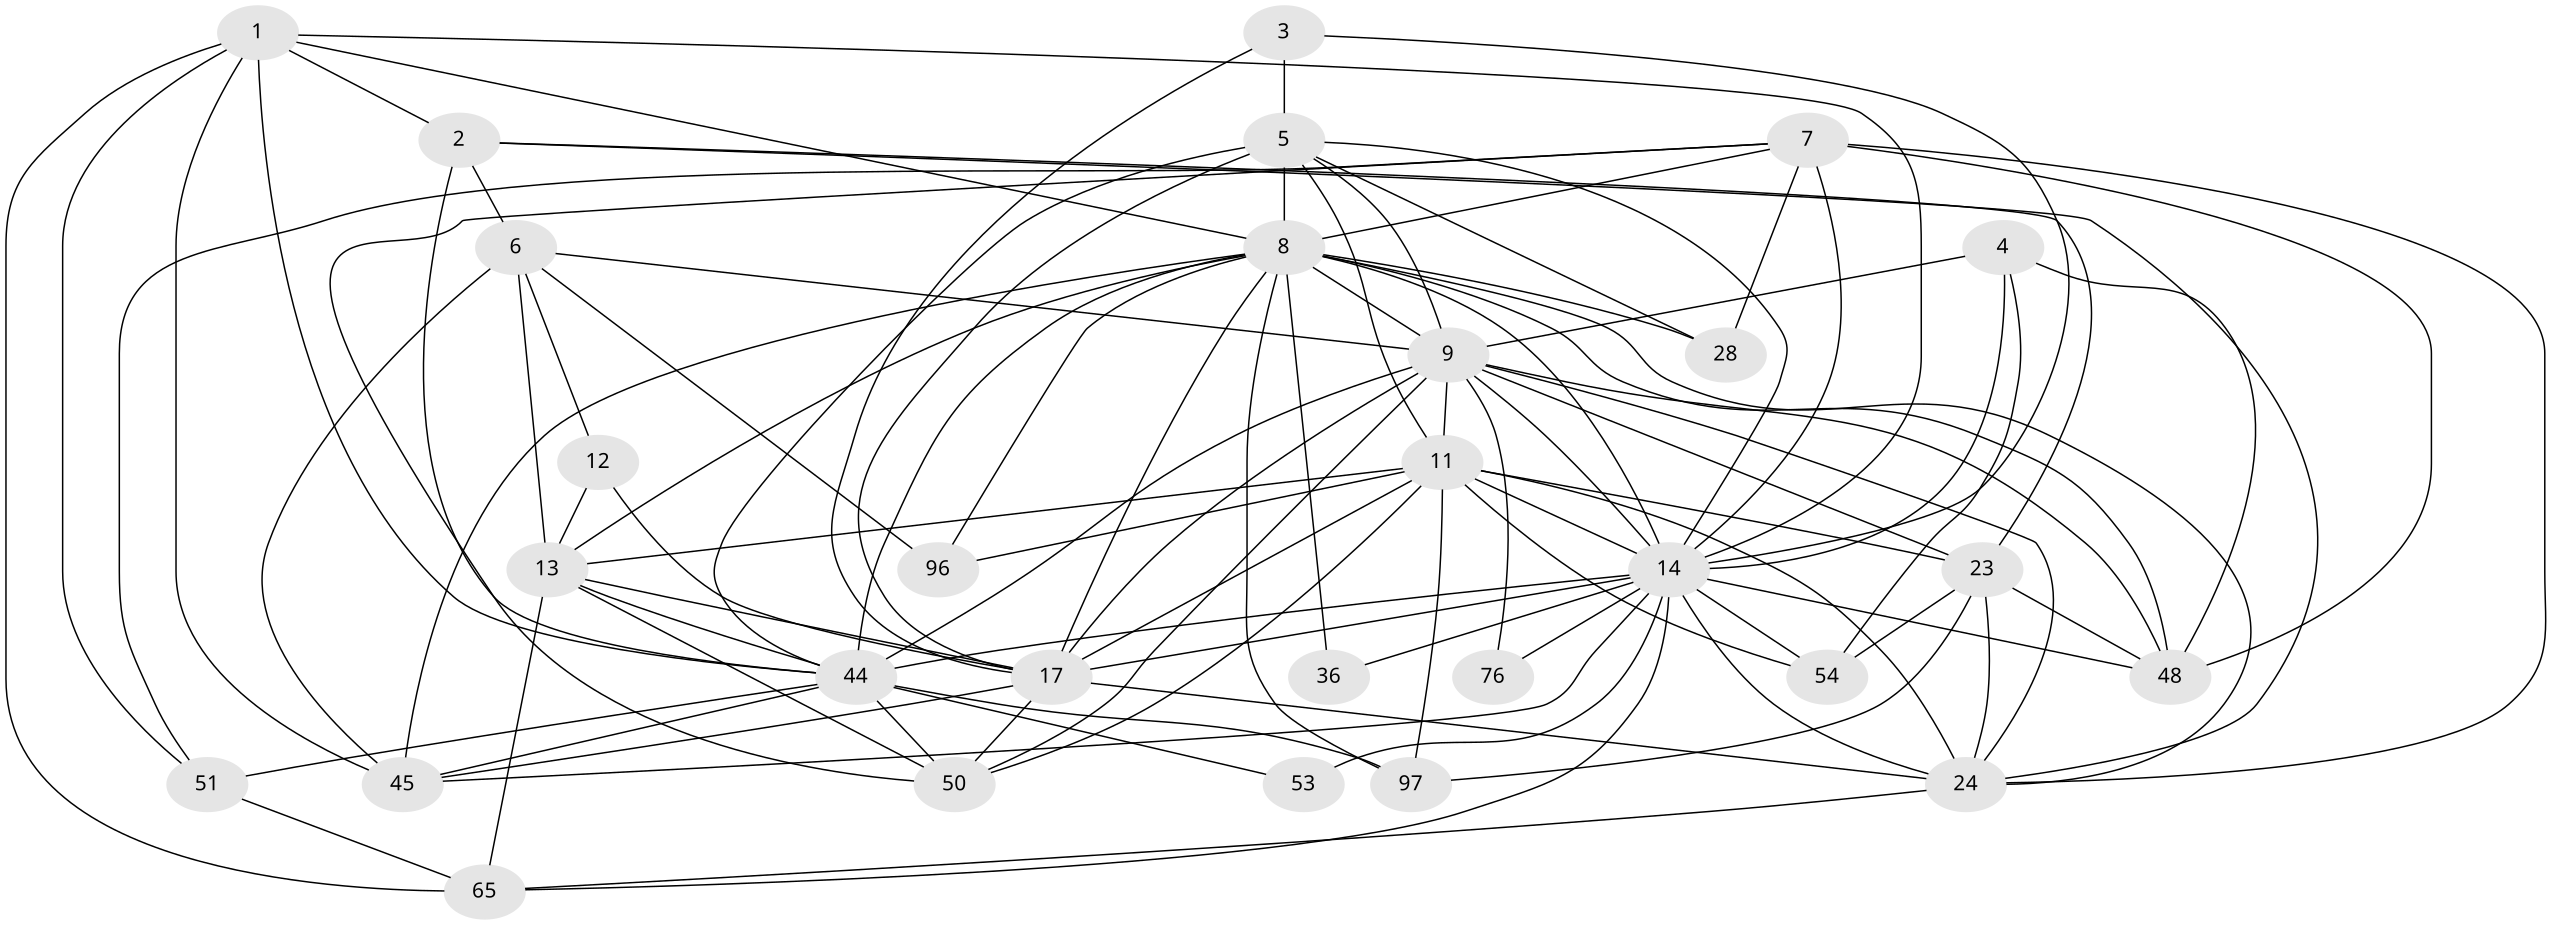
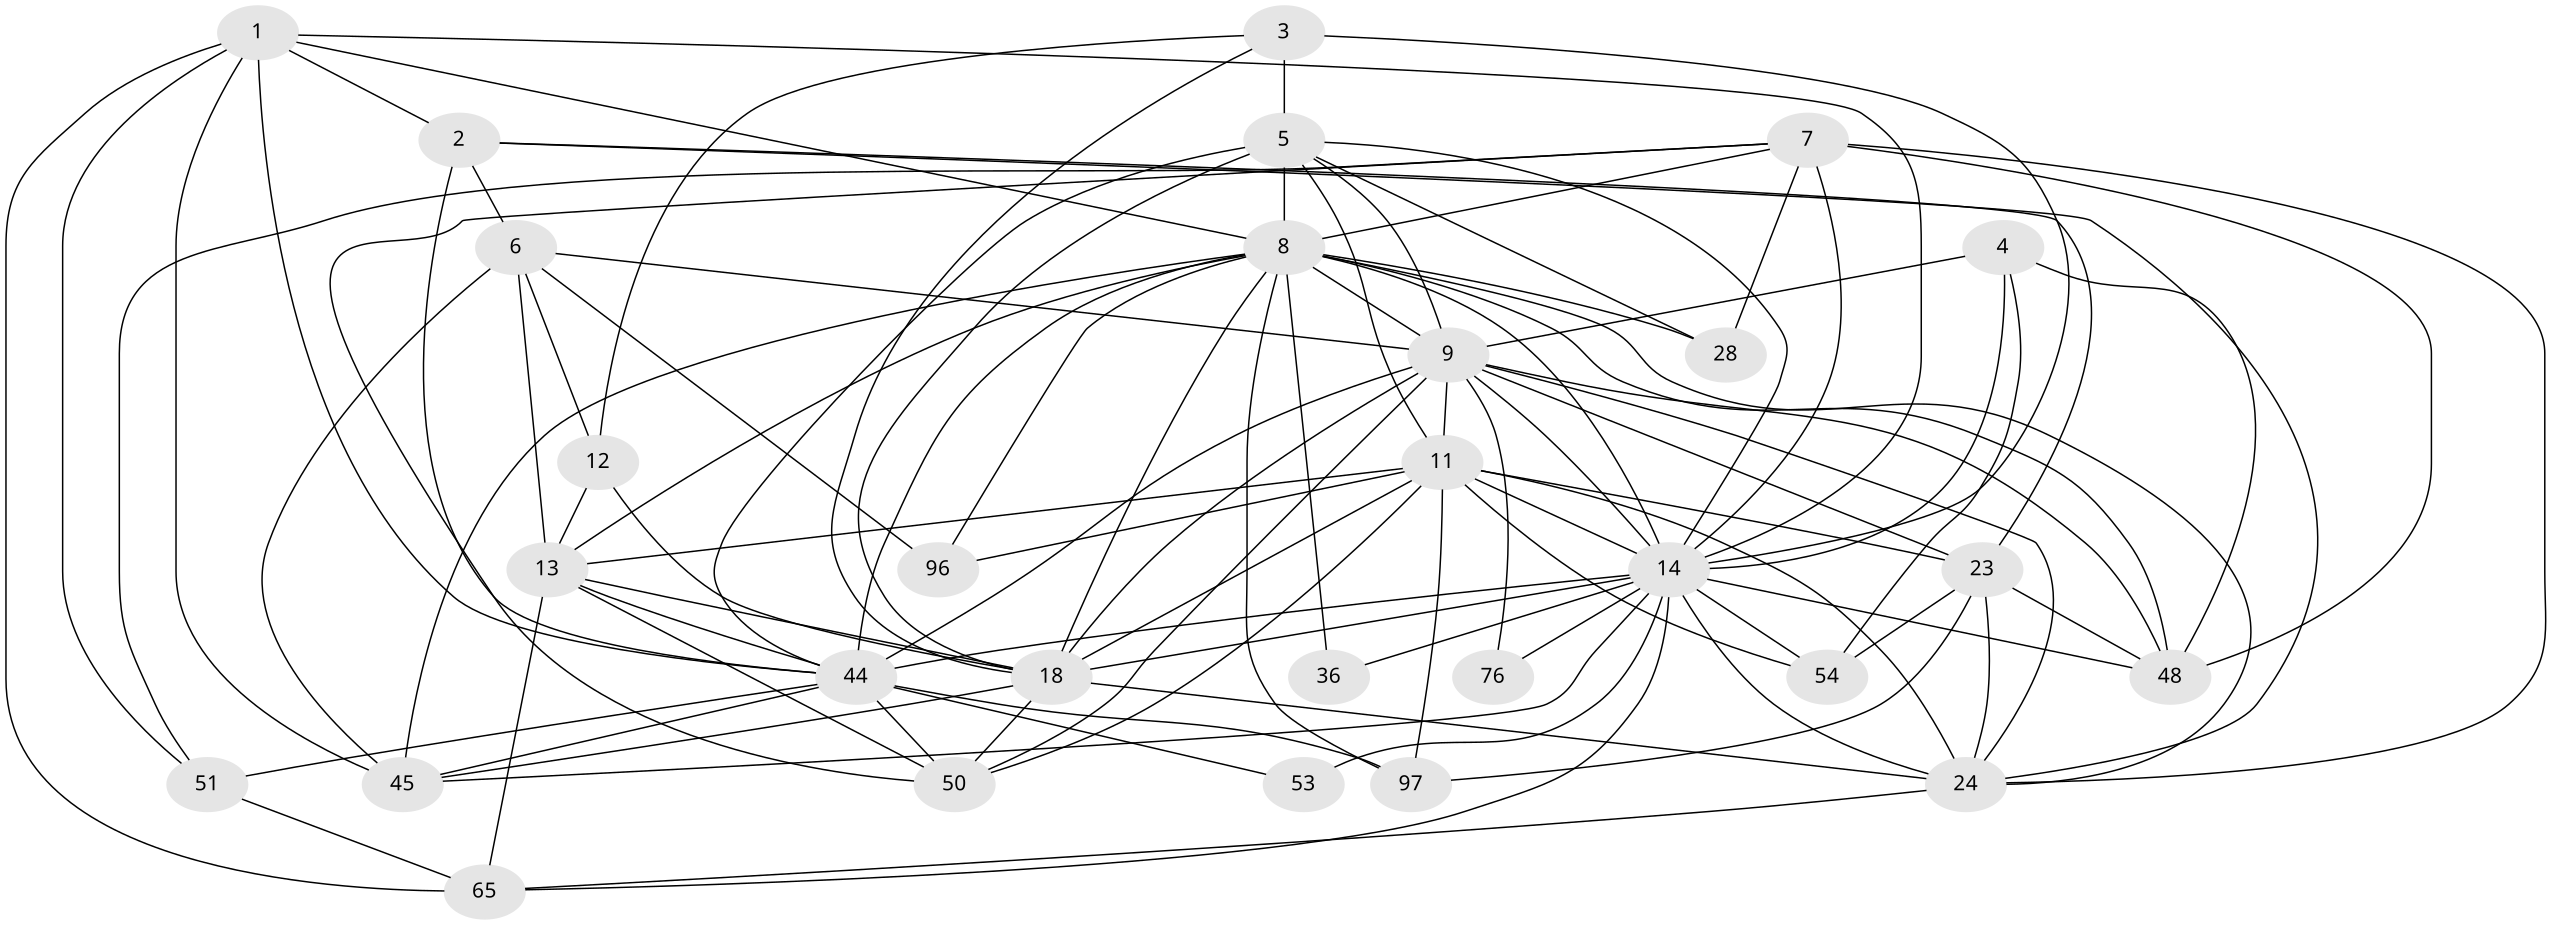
  graph {
    fontname="Noto Sans"
    node [color=gray90 fontname="Noto Sans" style=filled]
    edge [fontname="Noto Sans"]
    1 [super="+86+88"]
    2 [super="+15"]
    8 [super="+33+10+31"]
    14 [super="+84+30+47+17+43"]
    44 [super="+99+98+87+74+61"]
    45 [super="+77"]
    51 [super="+96"]
    65 [super="+78"]
    6 [super="+46+70"]
    23 [super="+40+49+90"]
    24 [super="+29"]
-   18 [super="+22+20" label=17]
+   18 [super="+22+20"]
    9 [super="+21+19+25"]
    48 [super="+67"]
    28 [super="+85"]
    13 [super="+83+42"]
    n17 [label=96]
    36 [super="+52"]
    97
    54
    76 [super="+91"]
    53
    50 [super="+59+89+64+81"]
    12 [super="+72"]
    3 [super="+27+94+79"]
    5 [super="+93+68+37+66"]
    11 [super="+101+16+34+32"]
    4 [super="+73"]
    7 [super="+55+57"]
    1 -- 2
    1 -- 8
    1 -- 14
    1 -- 44
    1 -- 45
    1 -- 51
    1 -- 65
    2 -- 44
    2 -- 6
    2 -- 23
    2 -- 24
    8 -- 14 [weight=2]
    8 -- 44
    8 -- 45 [weight=2]
    8 -- 24 [weight=2]
    8 -- 18
    8 -- 9 [weight=2]
    8 -- 48
    8 -- 28 [weight=2]
    8 -- 13 [weight=2]
    8 -- n17
    8 -- 36
    8 -- 97
    14 -- 44 [weight=2]
    14 -- 45
    14 -- 65
    14 -- 24 [weight=2]
    14 -- 18 [weight=2]
    14 -- 48
    14 -- 36 [weight=2]
    14 -- 54
    14 -- 76
    14 -- 53 [weight=2]
    44 -- 45
    44 -- 51
    44 -- 97
    44 -- 53
    44 -- 50
    51 -- 65
    6 -- 45
    6 -- 9 [weight=2]
    6 -- 13
    6 -- n17
    6 -- 12
    23 -- 24
    23 -- 48
    23 -- 97
    23 -- 54
    24 -- 65
    18 -- 45
    18 -- 24
    18 -- 50
    9 -- 14 [weight=2]
    9 -- 44
    9 -- 23
    9 -- 24
    9 -- 18 [weight=2]
    9 -- 48
    9 -- 76 [weight=2]
    9 -- 50
    9 -- 11
    13 -- 44
    13 -- 65
    13 -- 18
    13 -- 50
    12 -- 18
    12 -- 13
    3 -- 14 [weight=2]
    3 -- 18
+   3 -- 12
    3 -- 5
    5 -- 8 [weight=6]
    5 -- 14
    5 -- 44
    5 -- 18
    5 -- 9
    5 -- 28
    5 -- 11 [weight=2]
    11 -- 14 [weight=3]
    11 -- 23
    11 -- 24 [weight=2]
    11 -- 18
    11 -- 13
    11 -- n17
    11 -- 97
    11 -- 54
    11 -- 50
    4 -- 14
    4 -- 9
    4 -- 48
    4 -- 54
    7 -- 8
    7 -- 14
    7 -- 51
    7 -- 24
    7 -- 48
    7 -- 28
    7 -- 50
  }
